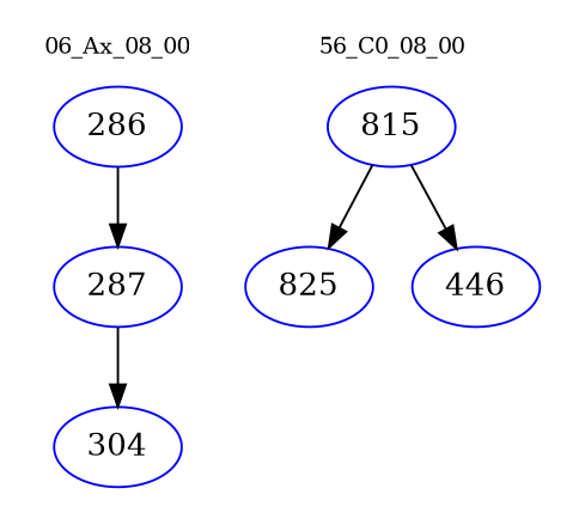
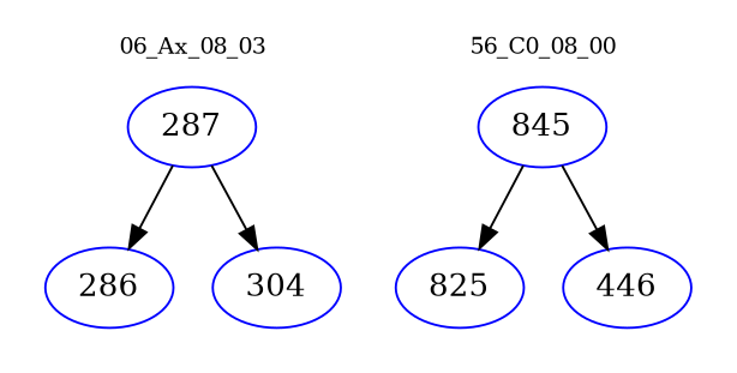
  digraph {
    node [color=blue]
    edge [color=black]
    n1 [label=287]
    n2 [label=286]
    n3 [label=304]
-   n4 [label=815]
+   n4 [label=845]
    n5 [label=825]
    n6 [label=446]
    subgraph cluster_1 {
      color=white
      fontsize=10
-     label="06_Ax_08_00"
+     label="06_Ax_08_03"
      n1
      n2
      n3
    }
    subgraph cluster_2 {
      color=white
      fontsize=10
      label="56_C0_08_00"
      n4
      n5
      n6
    }
-   n2 -> n1
+   n1 -> n2
    n1 -> n3
    n4 -> n5
    n4 -> n6
  }
